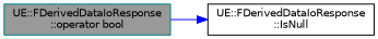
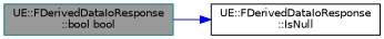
  digraph {
    rankdir=LR
    node [fontname=Helvetica fontsize=10 shape=box style=filled]
-   n1 [color=teal fillcolor=grey60 fontcolor=black height=0.2 label="UE::FDerivedDataIoResponse\l::operator bool" width=0.4]
+   n1 [color=teal fillcolor=grey60 fontcolor=black height=0.2 label="UE::FDerivedDataIoResponse\l::bool bool" width=0.4]
    n2 [color=black fillcolor=white height=0.2 label="UE::FDerivedDataIoResponse\l::IsNull" width=0.4]
    n1 -> n2 [color=blue fontname=Helvetica fontsize=10 labelfontname=Helvetica labelfontsize=10 style=solid]
  }
